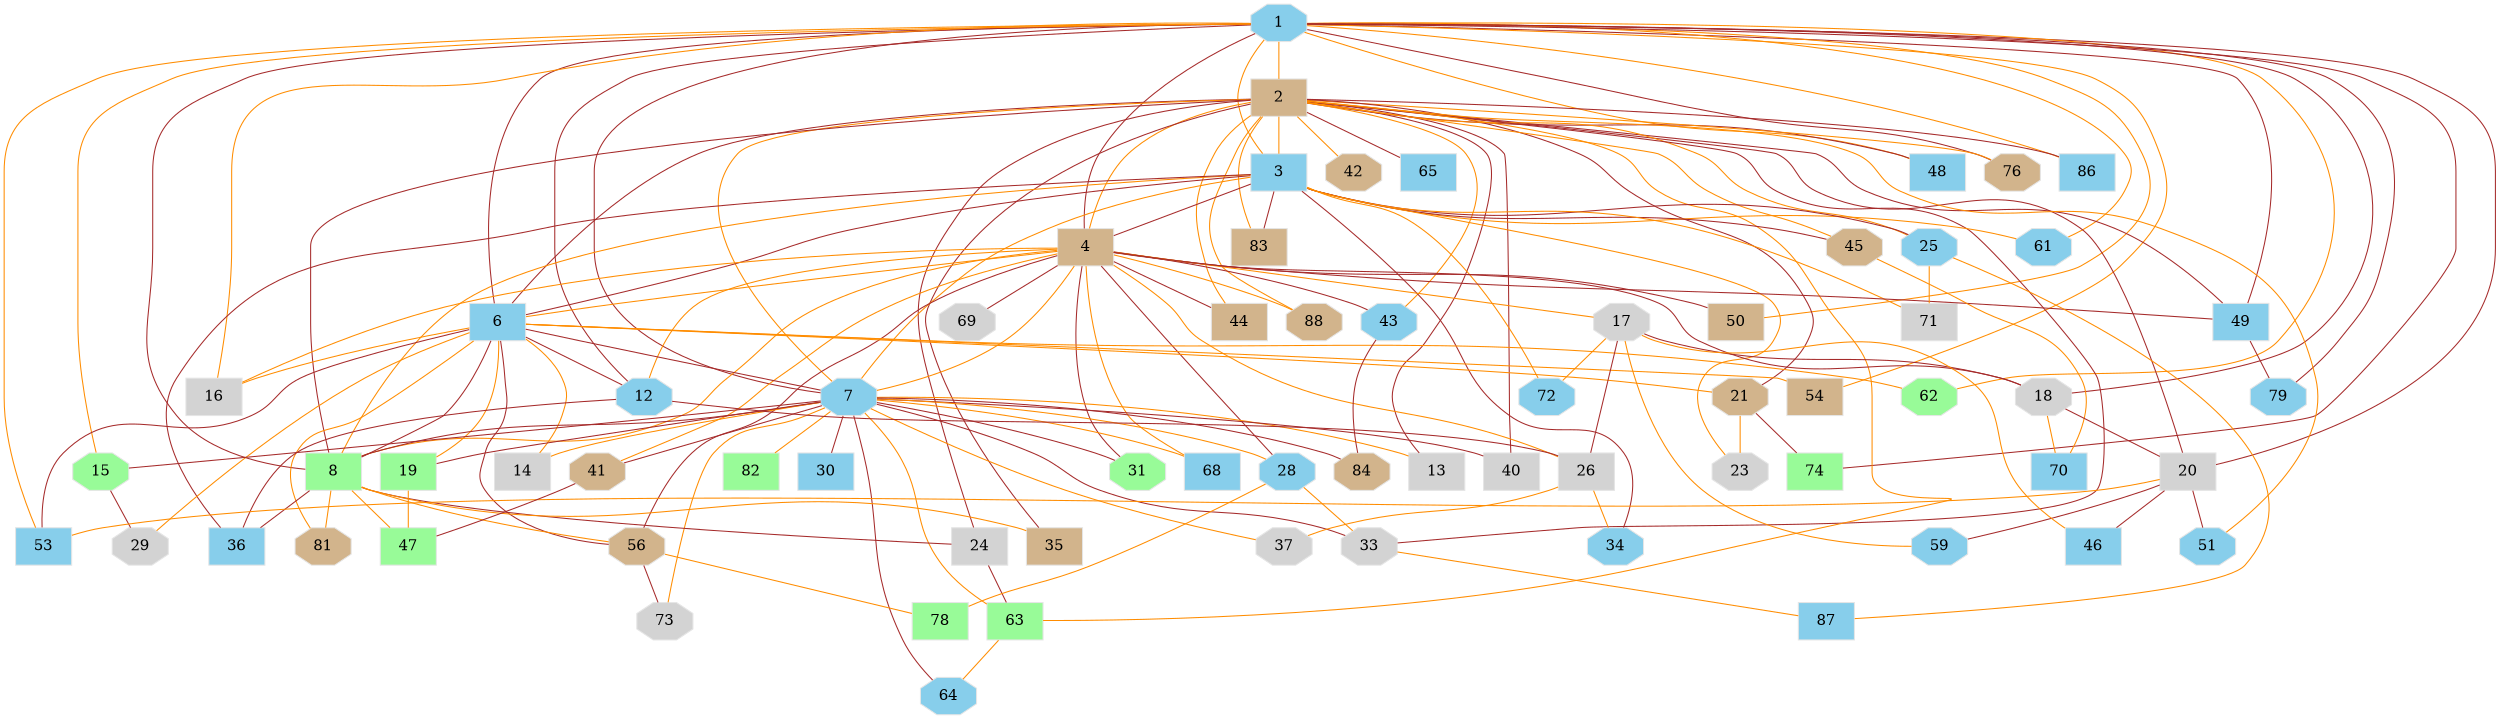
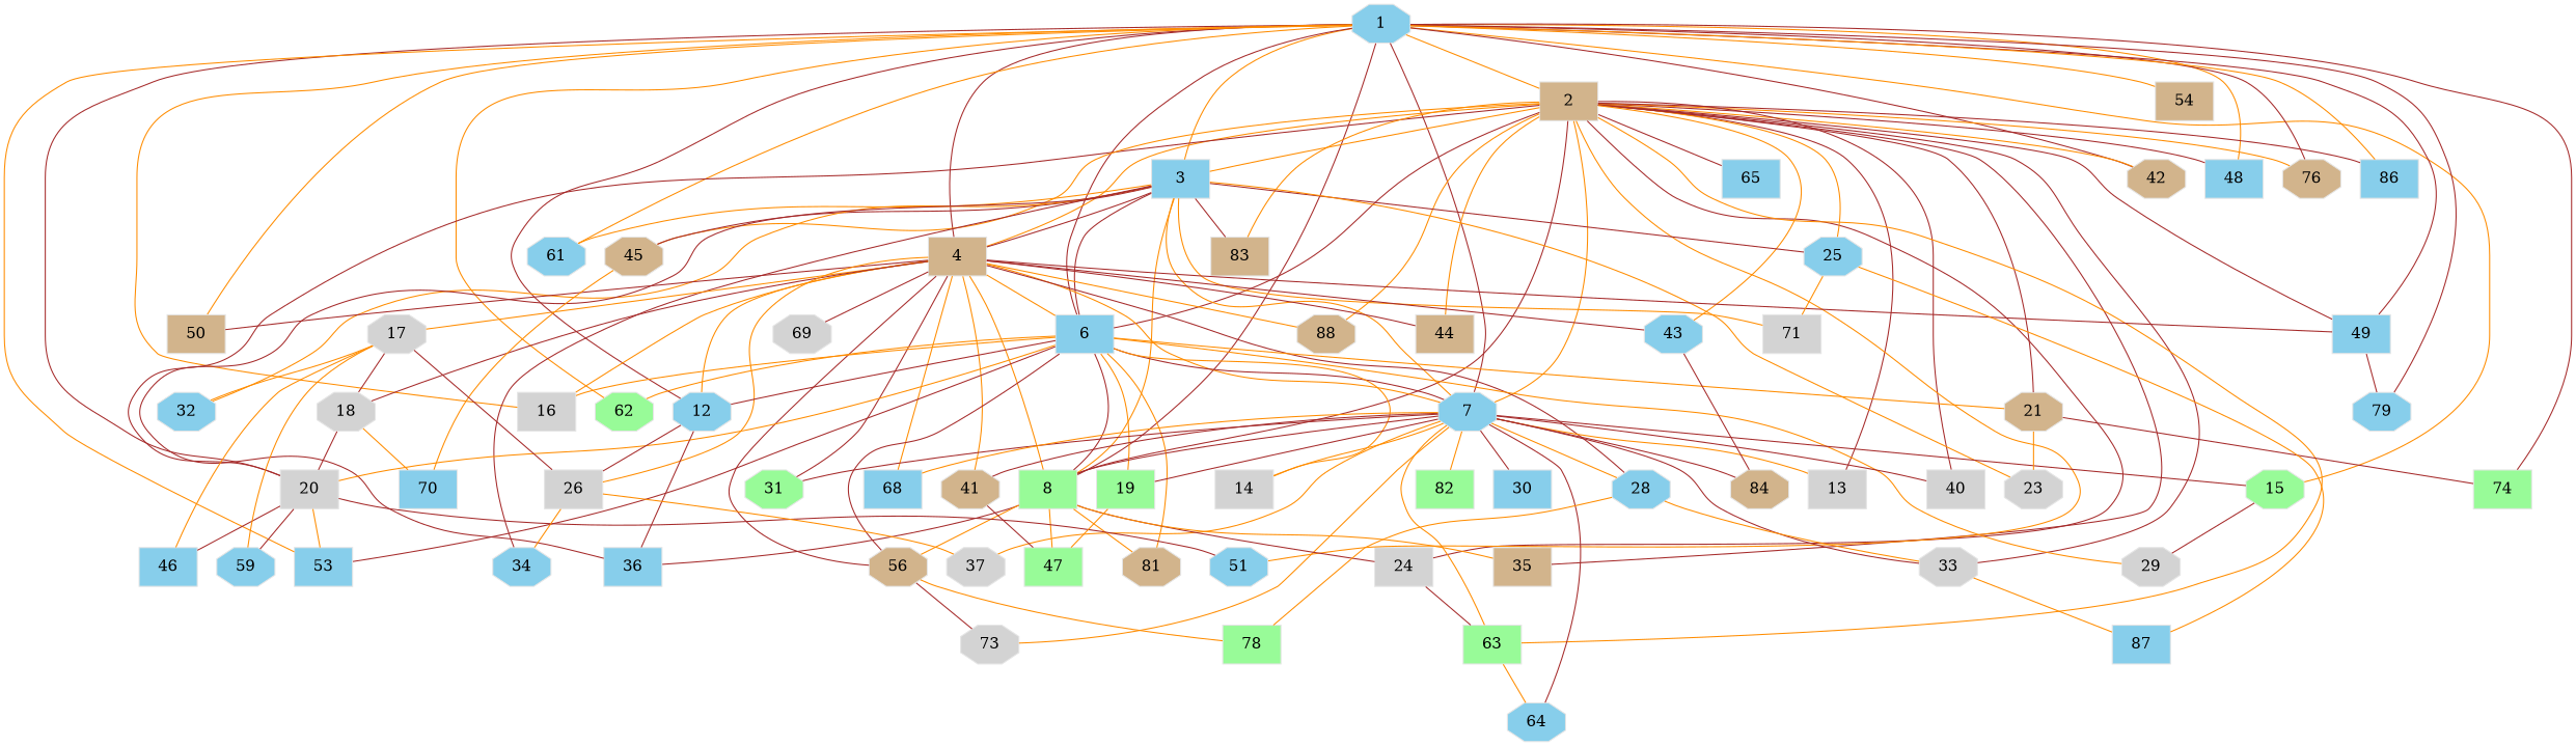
  graph {
    node [color=gray90 fillcolor=skyblue shape=box style=filled]
    edge [color=darkorange]
    1 [shape=octagon super="+27"]
    2 [fillcolor=tan super="+9"]
    3 [super="+21"]
    4 [fillcolor=tan super="+5"]
    6 [super="+57"]
    7 [shape=octagon super="+10"]
    8 [fillcolor=palegreen super="+77"]
    12 [shape=octagon super="+55"]
    15 [fillcolor=palegreen shape=octagon]
    16 [fillcolor=lightgrey]
    20 [fillcolor=lightgrey super="+58"]
    42 [fillcolor=tan shape=octagon]
    48
    49 [super="+60"]
    50 [fillcolor=tan]
    53 [super="+80"]
    54 [fillcolor=tan]
    61 [shape=octagon]
    62 [fillcolor=palegreen shape=octagon]
    74 [fillcolor=palegreen]
    76 [fillcolor=tan shape=octagon]
    79 [shape=octagon]
    86
    n24 [fillcolor=tan label=21 shape=octagon]
    13 [fillcolor=lightgrey]
    24 [fillcolor=lightgrey]
    25 [shape=octagon]
    33 [fillcolor=lightgrey shape=octagon super="+39"]
    35 [fillcolor=tan]
    40 [fillcolor=lightgrey]
    43 [shape=octagon]
    44 [fillcolor=tan]
    45 [fillcolor=tan shape=octagon]
    51 [shape=octagon]
    63 [fillcolor=palegreen super="+75"]
    65
    83 [fillcolor=tan]
    88 [fillcolor=tan shape=octagon]
    23 [fillcolor=lightgrey shape=octagon]
-   32 [shape=octagon label=72]
+   32 [shape=octagon]
    34 [shape=octagon]
    36 [super="+67"]
    71 [fillcolor=lightgrey]
    17 [fillcolor=lightgrey shape=octagon super="+22"]
    18 [fillcolor=lightgrey shape=octagon super="+66"]
    26 [fillcolor=lightgrey super="+38"]
    28 [shape=octagon super="+52"]
    31 [fillcolor=palegreen shape=octagon]
    41 [fillcolor=tan shape=octagon]
    56 [fillcolor=tan shape=octagon super="+85"]
    68
    69 [fillcolor=lightgrey shape=octagon]
    14 [fillcolor=lightgrey]
    19 [fillcolor=palegreen]
    29 [fillcolor=lightgrey shape=octagon]
    81 [fillcolor=tan shape=octagon]
    82 [fillcolor=palegreen]
    30
    37 [fillcolor=lightgrey shape=octagon]
    64 [shape=octagon]
    73 [fillcolor=lightgrey shape=octagon]
    84 [fillcolor=tan shape=octagon]
    47 [fillcolor=palegreen super="+72"]
    46
    59 [shape=octagon]
    87
    70
    78 [fillcolor=palegreen]
    1 -- 2 [weight=2]
    1 -- 3
    1 -- 4 [color=brown weight=2]
    1 -- 6 [color=brown]
    1 -- 7 [color=brown weight=3]
    1 -- 8 [color=brown]
    1 -- 12 [color=brown]
    1 -- 15
    1 -- 16
    1 -- 20 [color=brown]
-   1 -- 18 [color=brown]
+   1 -- 42 [color=brown]
    1 -- 48
    1 -- 49 [color=brown]
    1 -- 50
    1 -- 53
    1 -- 54
    1 -- 61
    1 -- 62
    1 -- 74 [color=brown]
    1 -- 76 [color=brown]
    1 -- 79 [color=brown]
    1 -- 86
    2 -- 3 [weight=3]
    2 -- 4 [weight=4]
    2 -- 6 [color=brown weight=2]
    2 -- 7 [weight=4]
    2 -- 8 [color=brown weight=2]
    2 -- 20 [color=brown]
    2 -- 42
    2 -- 48 [color=brown]
    2 -- 49 [color=brown]
    2 -- 76
    2 -- 86 [color=brown]
    2 -- n24 [color=brown]
    2 -- 13 [color=brown]
    2 -- 24 [color=brown]
    2 -- 25
    2 -- 33 [color=brown]
    2 -- 35 [color=brown]
    2 -- 40 [color=brown]
    2 -- 43
    2 -- 44
    2 -- 45
    2 -- 51
    2 -- 63
    2 -- 65 [color=brown]
    2 -- 83
    2 -- 88
    3 -- 4 [color=brown weight=2]
    3 -- 6 [color=brown weight=2]
    3 -- 7 [weight=2]
    3 -- 8
    3 -- 61
    3 -- 25 [color=brown]
    3 -- 45 [color=brown]
    3 -- 83 [color=brown]
    3 -- 23
    3 -- 32
    3 -- 34 [color=brown]
    3 -- 36 [color=brown]
    3 -- 71
    4 -- 6 [weight=2]
    4 -- 7 [weight=4]
    4 -- 8 [weight=2]
    4 -- 12
    4 -- 16
    4 -- 49 [color=brown]
    4 -- 50 [color=brown]
    4 -- 43 [color=brown]
    4 -- 44 [color=brown]
    4 -- 88
    4 -- 17 [weight=3]
    4 -- 18 [color=brown weight=2]
    4 -- 26
    4 -- 28 [color=brown]
    4 -- 31 [color=brown]
    4 -- 41
    4 -- 56 [color=brown]
    4 -- 68
    4 -- 69 [color=brown]
    6 -- 7 [color=brown weight=2]
    6 -- 8 [color=brown]
    6 -- 12 [color=brown]
    6 -- 16
    6 -- 53 [color=brown]
-   6 -- 54
+   6 -- 20
    6 -- 62
    6 -- n24
    6 -- 56 [color=brown]
    6 -- 14
    6 -- 19
    6 -- 29
    6 -- 81
    7 -- 8 [color=brown weight=2]
    7 -- 15 [color=brown]
    7 -- 13
    7 -- 33 [color=brown]
    7 -- 40 [color=brown]
    7 -- 63
    7 -- 28 [weight=2]
    7 -- 31 [color=brown]
    7 -- 41 [color=brown]
    7 -- 68
    7 -- 14
    7 -- 19 [color=brown]
    7 -- 82
    7 -- 30 [color=brown]
    7 -- 37
    7 -- 64 [color=brown]
    7 -- 73
    7 -- 84 [color=brown]
    8 -- 24 [color=brown]
    8 -- 35
    8 -- 36 [color=brown]
    8 -- 56
    8 -- 81
    8 -- 47
    12 -- 36 [color=brown]
    12 -- 26 [color=brown]
    15 -- 29 [color=brown]
    20 -- 53
    20 -- 51 [color=brown]
    20 -- 46 [color=brown]
    20 -- 59 [color=brown]
    49 -- 79 [color=brown]
    n24 -- 74 [color=brown]
    n24 -- 23
    24 -- 63 [color=brown]
    25 -- 71
    25 -- 87
    33 -- 87
    43 -- 84 [color=brown]
    45 -- 70
    63 -- 64
    17 -- 32
    17 -- 18 [color=brown]
    17 -- 26 [color=brown]
    17 -- 46
    17 -- 59
    18 -- 20 [color=brown]
    18 -- 70
    26 -- 34
    26 -- 37
    28 -- 33
    28 -- 78
    41 -- 47 [color=brown]
    56 -- 73 [color=brown]
    56 -- 78
    19 -- 47
  }
